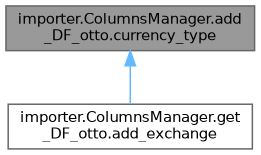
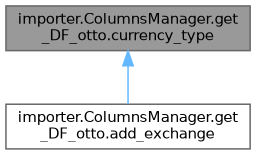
  digraph {
    rankdir=TB
    node [fontname=Helvetica fontsize=10 shape=box style=filled]
-   n1 [color=gray40 fillcolor=grey60 fontcolor=black height=0.2 label="importer.ColumnsManager.add\l_DF_otto.currency_type" width=0.4]
+   n1 [color=gray40 fillcolor=grey60 fontcolor=black height=0.2 label="importer.ColumnsManager.get\l_DF_otto.currency_type" width=0.4]
    n2 [color=grey40 fillcolor=white height=0.2 label="importer.ColumnsManager.get\l_DF_otto.add_exchange" width=0.4]
    n1 -> n2 [color=steelblue1 dir=back fontname=Helvetica fontsize=10 labelfontname=Helvetica labelfontsize=10 style=solid]
  }
